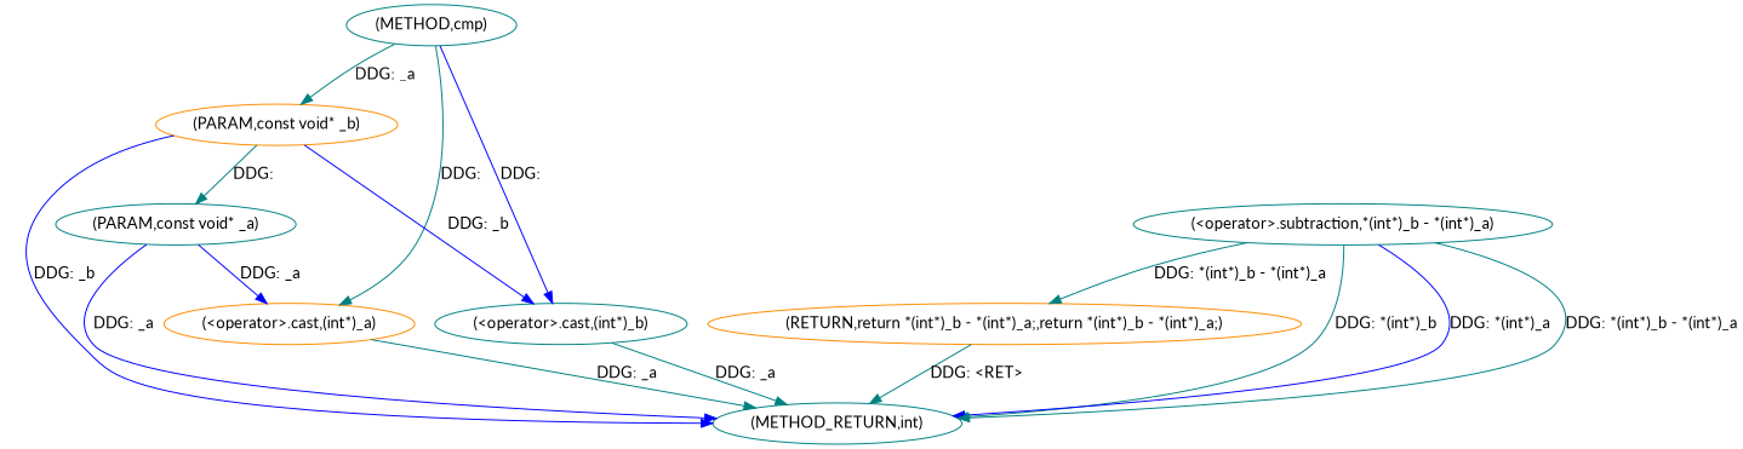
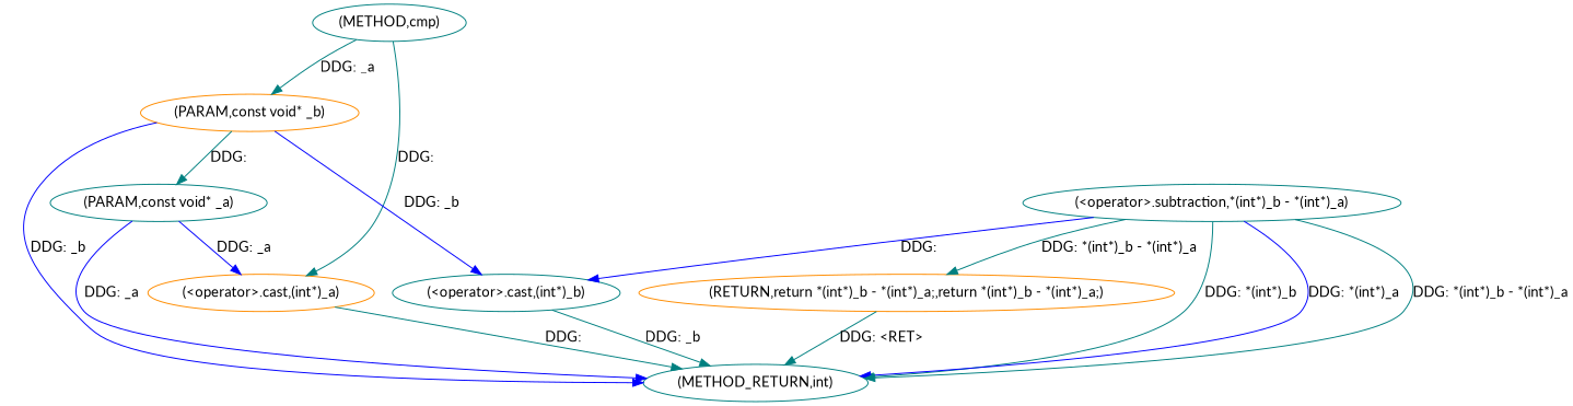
  digraph {
    fontname=Lato
    node [color=teal fontname=Lato]
    edge [color=teal fontname=Lato]
    n1 [label="(METHOD,cmp)"]
    n2 [color=darkorange label="(PARAM,const void* _b)"]
    n3 [label="(<operator>.cast,(int*)_b)"]
    n4 [color=darkorange label="(<operator>.cast,(int*)_a)"]
    n5 [label="(PARAM,const void* _a)"]
    n6 [label="(METHOD_RETURN,int)"]
    n7 [color=darkorange label="(RETURN,return *(int*)_b - *(int*)_a;,return *(int*)_b - *(int*)_a;)"]
    n8 [label="(<operator>.subtraction,*(int*)_b - *(int*)_a)"]
    n1 -> n2 [label="DDG: _a"]
-   n1 -> n3 [color=blue label="DDG: "]
+   n8 -> n3 [color=blue label="DDG: "]
    n1 -> n4 [label="DDG: "]
    n2 -> n3 [color=blue label="DDG: _b"]
    n2 -> n5 [label="DDG: "]
    n2 -> n6 [color=blue label="DDG: _b"]
-   n3 -> n6 [label="DDG: _a"]
-   n4 -> n6 [label="DDG: _a"]
+   n3 -> n6 [label="DDG: _b"]
+   n4 -> n6 [label="DDG: "]
    n5 -> n4 [color=blue label="DDG: _a"]
    n5 -> n6 [color=blue label="DDG: _a"]
    n7 -> n6 [label="DDG: <RET>"]
    n8 -> n6 [label="DDG: *(int*)_b"]
    n8 -> n6 [color=blue label="DDG: *(int*)_a"]
    n8 -> n6 [label="DDG: *(int*)_b - *(int*)_a"]
    n8 -> n7 [label="DDG: *(int*)_b - *(int*)_a"]
  }
